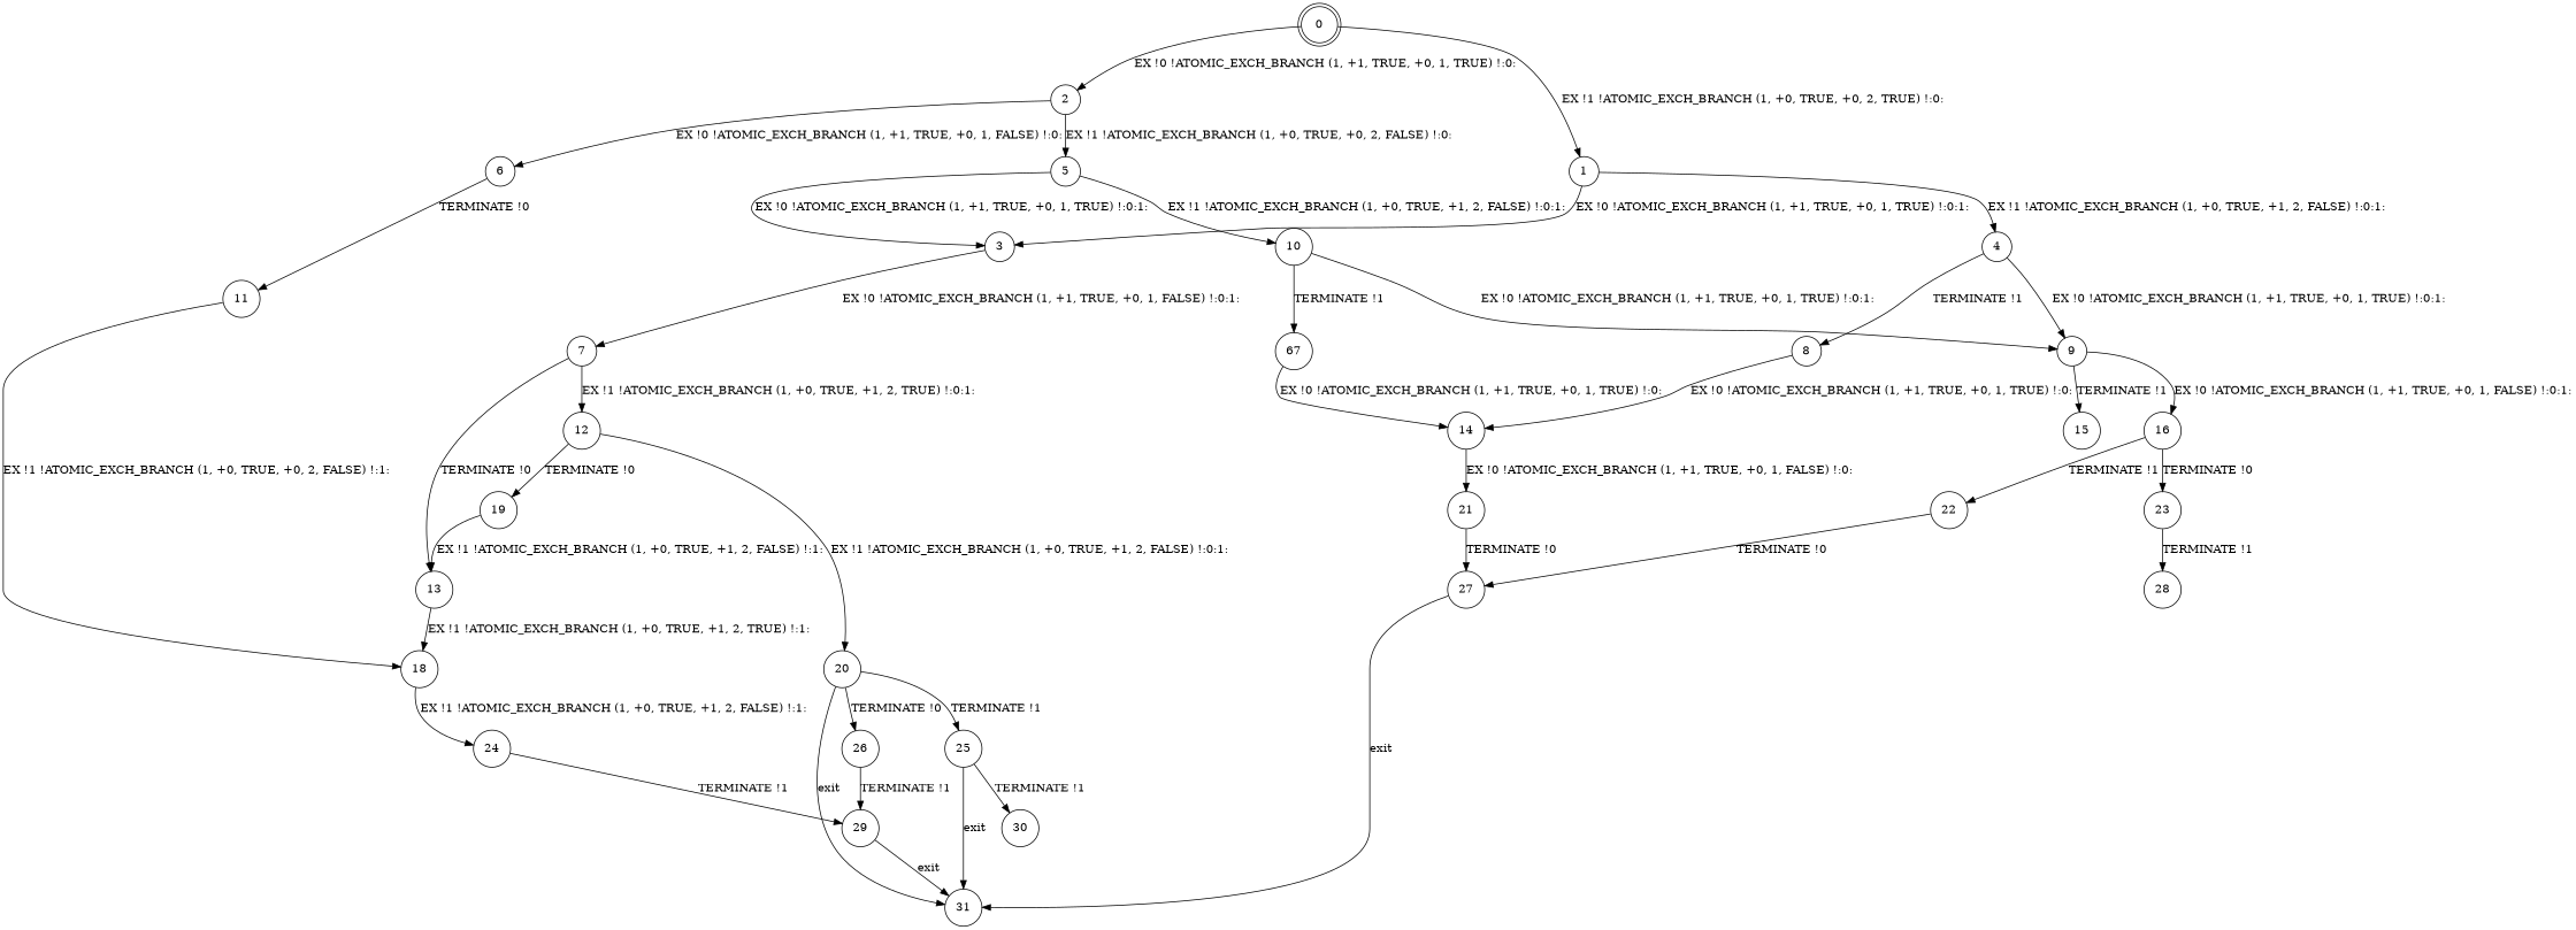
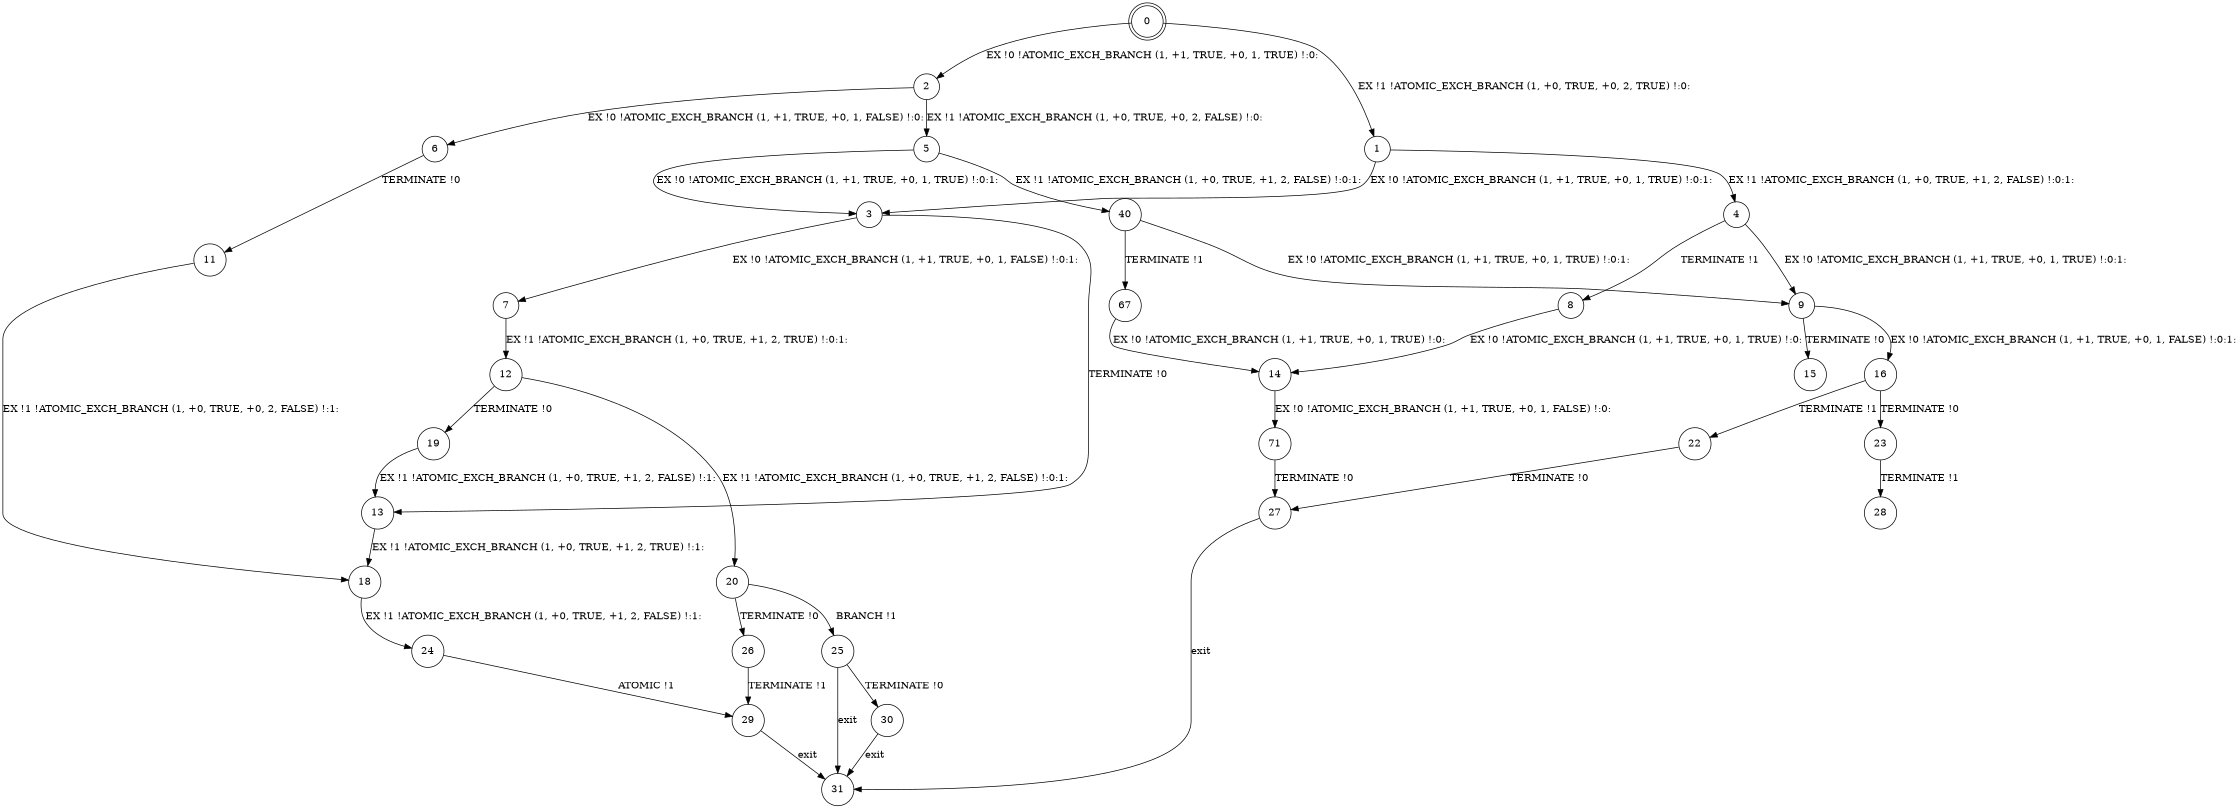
  digraph {
    node [shape=circle]
    0 [peripheries=2]
    1
    2
    3
    4
    5
    6
    7
    8
    9
-   10
+   10 [label=40]
    11
    12
    13
    14
    15
    16
    n18 [label=67]
    18
    19
    20
-   21
+   21 [label=71]
    22
    23
    24
    25
    26
    27
    28
    29
    30
    31
    0 -> 1 [label="EX !1 !ATOMIC_EXCH_BRANCH (1, +0, TRUE, +0, 2, TRUE) !:0:"]
    0 -> 2 [label="EX !0 !ATOMIC_EXCH_BRANCH (1, +1, TRUE, +0, 1, TRUE) !:0:"]
    1 -> 3 [label="EX !0 !ATOMIC_EXCH_BRANCH (1, +1, TRUE, +0, 1, TRUE) !:0:1:"]
    1 -> 4 [label="EX !1 !ATOMIC_EXCH_BRANCH (1, +0, TRUE, +1, 2, FALSE) !:0:1:"]
    2 -> 5 [label="EX !1 !ATOMIC_EXCH_BRANCH (1, +0, TRUE, +0, 2, FALSE) !:0:"]
    2 -> 6 [label="EX !0 !ATOMIC_EXCH_BRANCH (1, +1, TRUE, +0, 1, FALSE) !:0:"]
    3 -> 7 [label="EX !0 !ATOMIC_EXCH_BRANCH (1, +1, TRUE, +0, 1, FALSE) !:0:1:"]
    4 -> 8 [label="TERMINATE !1"]
    4 -> 9 [label="EX !0 !ATOMIC_EXCH_BRANCH (1, +1, TRUE, +0, 1, TRUE) !:0:1:"]
    5 -> 3 [label="EX !0 !ATOMIC_EXCH_BRANCH (1, +1, TRUE, +0, 1, TRUE) !:0:1:"]
    5 -> 10 [label="EX !1 !ATOMIC_EXCH_BRANCH (1, +0, TRUE, +1, 2, FALSE) !:0:1:"]
    6 -> 11 [label="TERMINATE !0"]
    7 -> 12 [label="EX !1 !ATOMIC_EXCH_BRANCH (1, +0, TRUE, +1, 2, TRUE) !:0:1:"]
-   7 -> 13 [label="TERMINATE !0"]
+   3 -> 13 [label="TERMINATE !0"]
    8 -> 14 [label="EX !0 !ATOMIC_EXCH_BRANCH (1, +1, TRUE, +0, 1, TRUE) !:0:"]
-   9 -> 15 [label="TERMINATE !1"]
+   9 -> 15 [label="TERMINATE !0"]
    9 -> 16 [label="EX !0 !ATOMIC_EXCH_BRANCH (1, +1, TRUE, +0, 1, FALSE) !:0:1:"]
    10 -> 9 [label="EX !0 !ATOMIC_EXCH_BRANCH (1, +1, TRUE, +0, 1, TRUE) !:0:1:"]
    10 -> n18 [label="TERMINATE !1"]
    11 -> 18 [label="EX !1 !ATOMIC_EXCH_BRANCH (1, +0, TRUE, +0, 2, FALSE) !:1:"]
    12 -> 19 [label="TERMINATE !0"]
    12 -> 20 [label="EX !1 !ATOMIC_EXCH_BRANCH (1, +0, TRUE, +1, 2, FALSE) !:0:1:"]
    13 -> 18 [label="EX !1 !ATOMIC_EXCH_BRANCH (1, +0, TRUE, +1, 2, TRUE) !:1:"]
    14 -> 21 [label="EX !0 !ATOMIC_EXCH_BRANCH (1, +1, TRUE, +0, 1, FALSE) !:0:"]
    16 -> 22 [label="TERMINATE !1"]
    16 -> 23 [label="TERMINATE !0"]
    n18 -> 14 [label="EX !0 !ATOMIC_EXCH_BRANCH (1, +1, TRUE, +0, 1, TRUE) !:0:"]
    18 -> 24 [label="EX !1 !ATOMIC_EXCH_BRANCH (1, +0, TRUE, +1, 2, FALSE) !:1:"]
    19 -> 13 [label="EX !1 !ATOMIC_EXCH_BRANCH (1, +0, TRUE, +1, 2, FALSE) !:1:"]
-   20 -> 25 [label="TERMINATE !1"]
+   20 -> 25 [label="BRANCH !1"]
    20 -> 26 [label="TERMINATE !0"]
    21 -> 27 [label="TERMINATE !0"]
    22 -> 27 [label="TERMINATE !0"]
    23 -> 28 [label="TERMINATE !1"]
-   24 -> 29 [label="TERMINATE !1"]
-   25 -> 30 [label="TERMINATE !1"]
+   24 -> 29 [label="ATOMIC !1"]
+   25 -> 30 [label="TERMINATE !0"]
    25 -> 31 [label=exit]
    26 -> 29 [label="TERMINATE !1"]
    27 -> 31 [label=exit]
    29 -> 31 [label=exit]
-   20 -> 31 [label=exit]
+   30 -> 31 [label=exit]
  }
